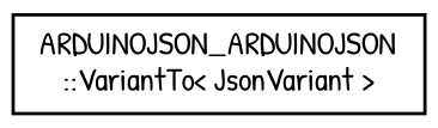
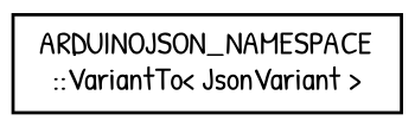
  digraph {
    rankdir=LR
    fontname="Patrick Hand"
-   n1 [color=black fillcolor=white fontname="Patrick Hand" fontsize=10 height=0.2 label="ARDUINOJSON_ARDUINOJSON\l::VariantTo\< JsonVariant \>" shape=record style=filled width=0.4]
+   n1 [color=black fillcolor=white fontname="Patrick Hand" fontsize=10 height=0.2 label="ARDUINOJSON_NAMESPACE\l::VariantTo\< JsonVariant \>" shape=record style=filled width=0.4]
  }
